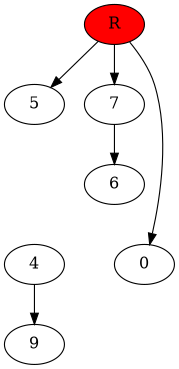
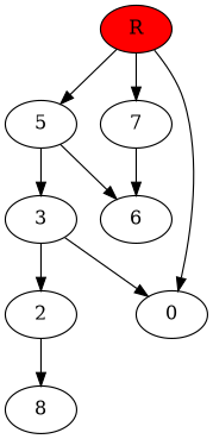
  digraph {
    fontname="DejaVu Serif"
    node [fontname="DejaVu Serif"]
    edge [fontname="DejaVu Serif"]
    5
+   3
    6
-   4
+   4 [label=2]
    n5 [label=0]
-   9
+   9 [label=8]
    7
    R [fillcolor="#ff0000" style=filled]
+   5 -> 3
+   5 -> 6
+   3 -> 4
+   3 -> n5
    4 -> 9
    7 -> 6
    R -> 5
    R -> n5
    R -> 7
  }
